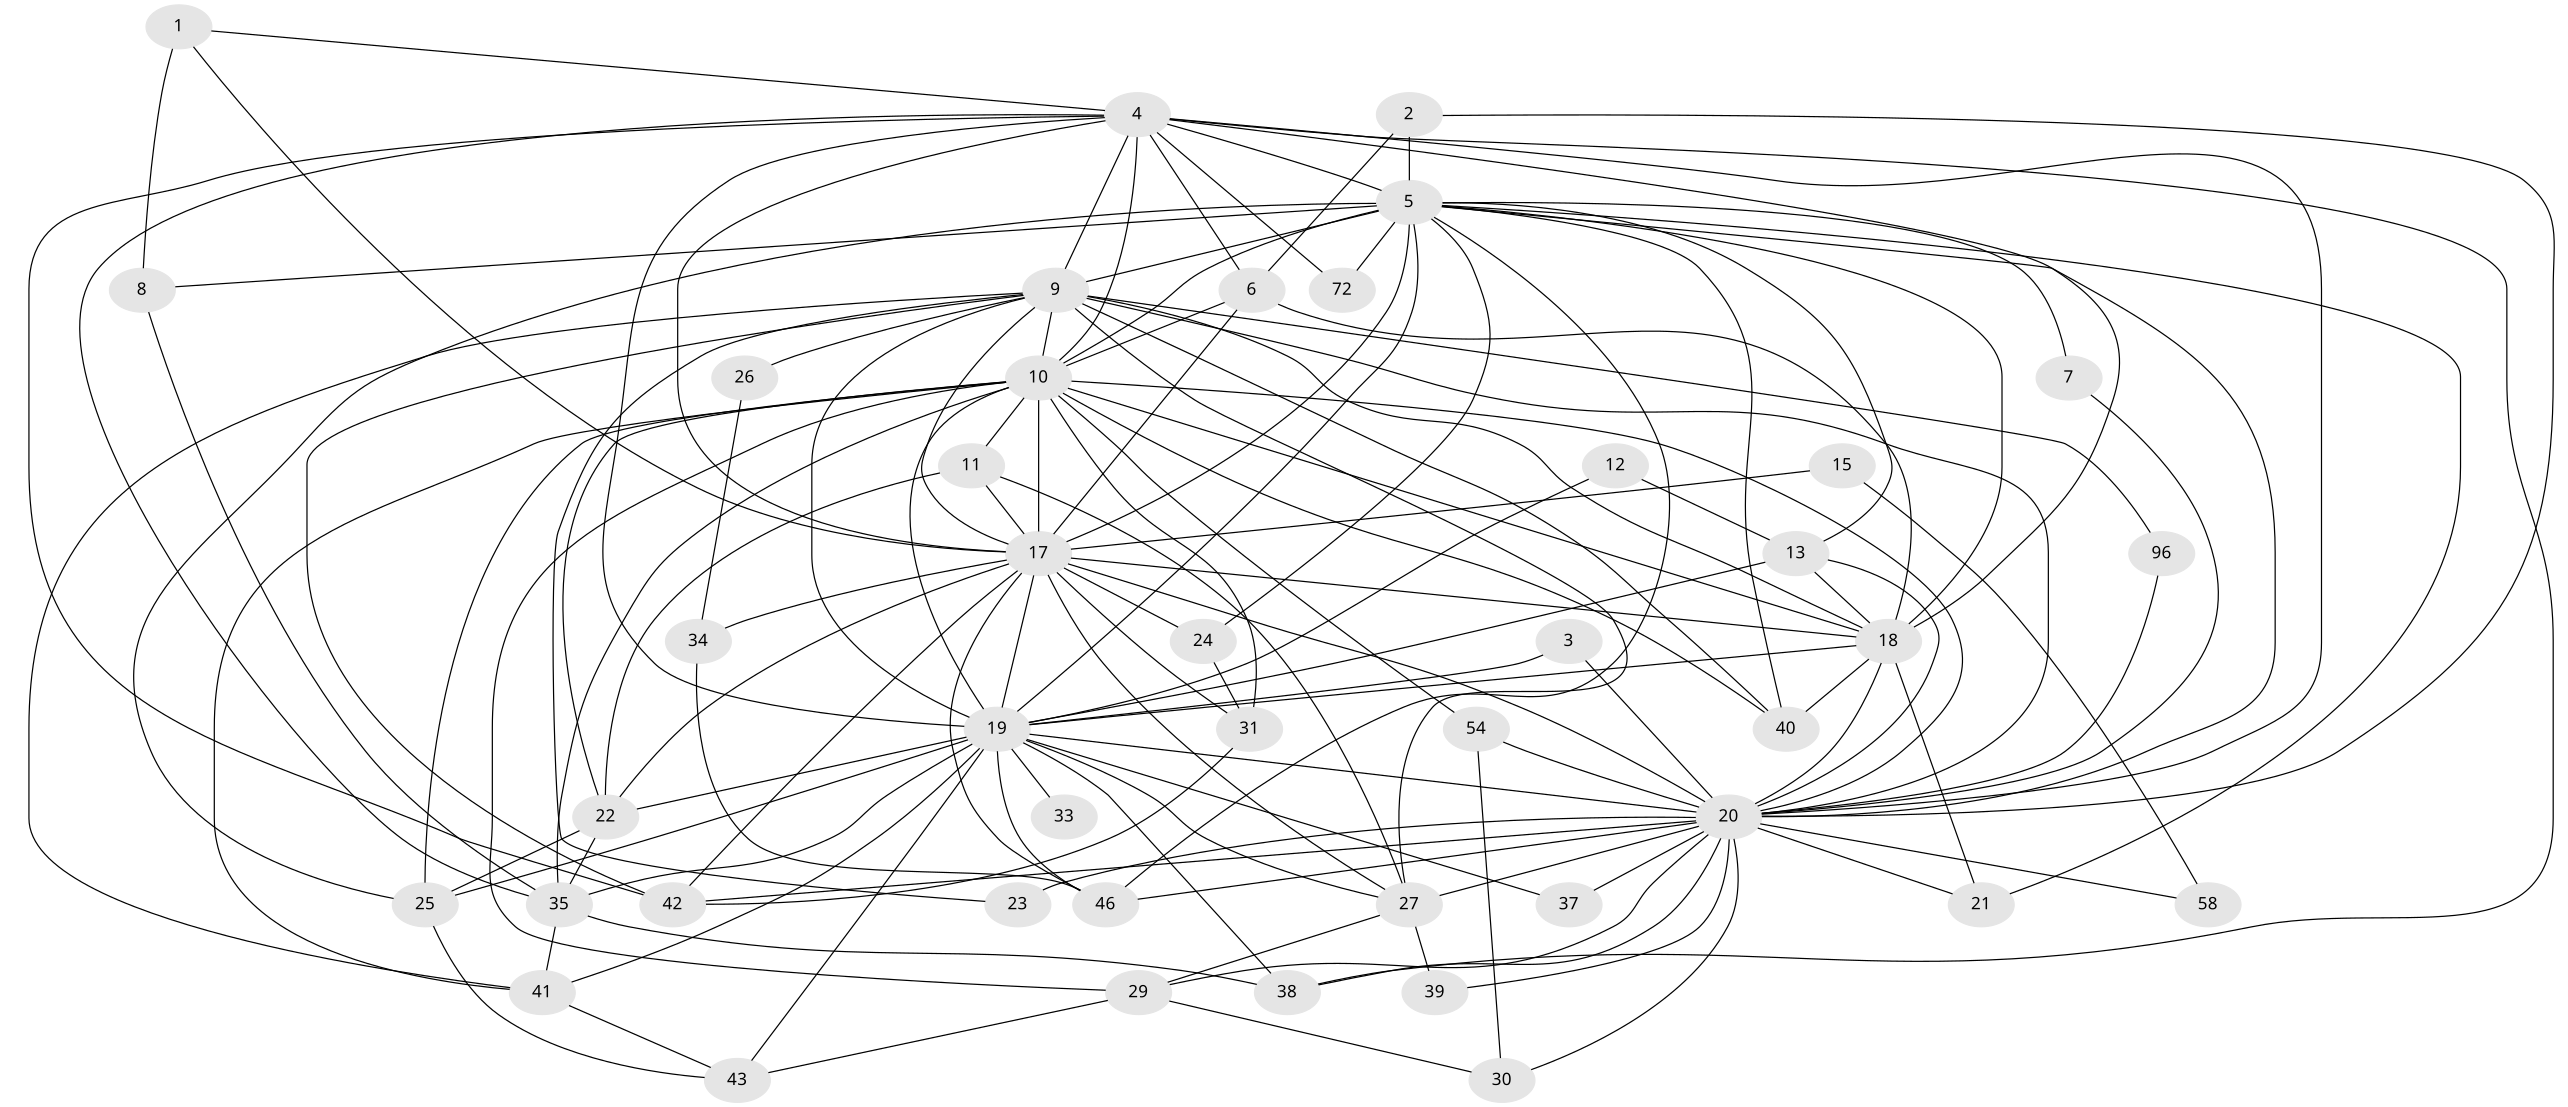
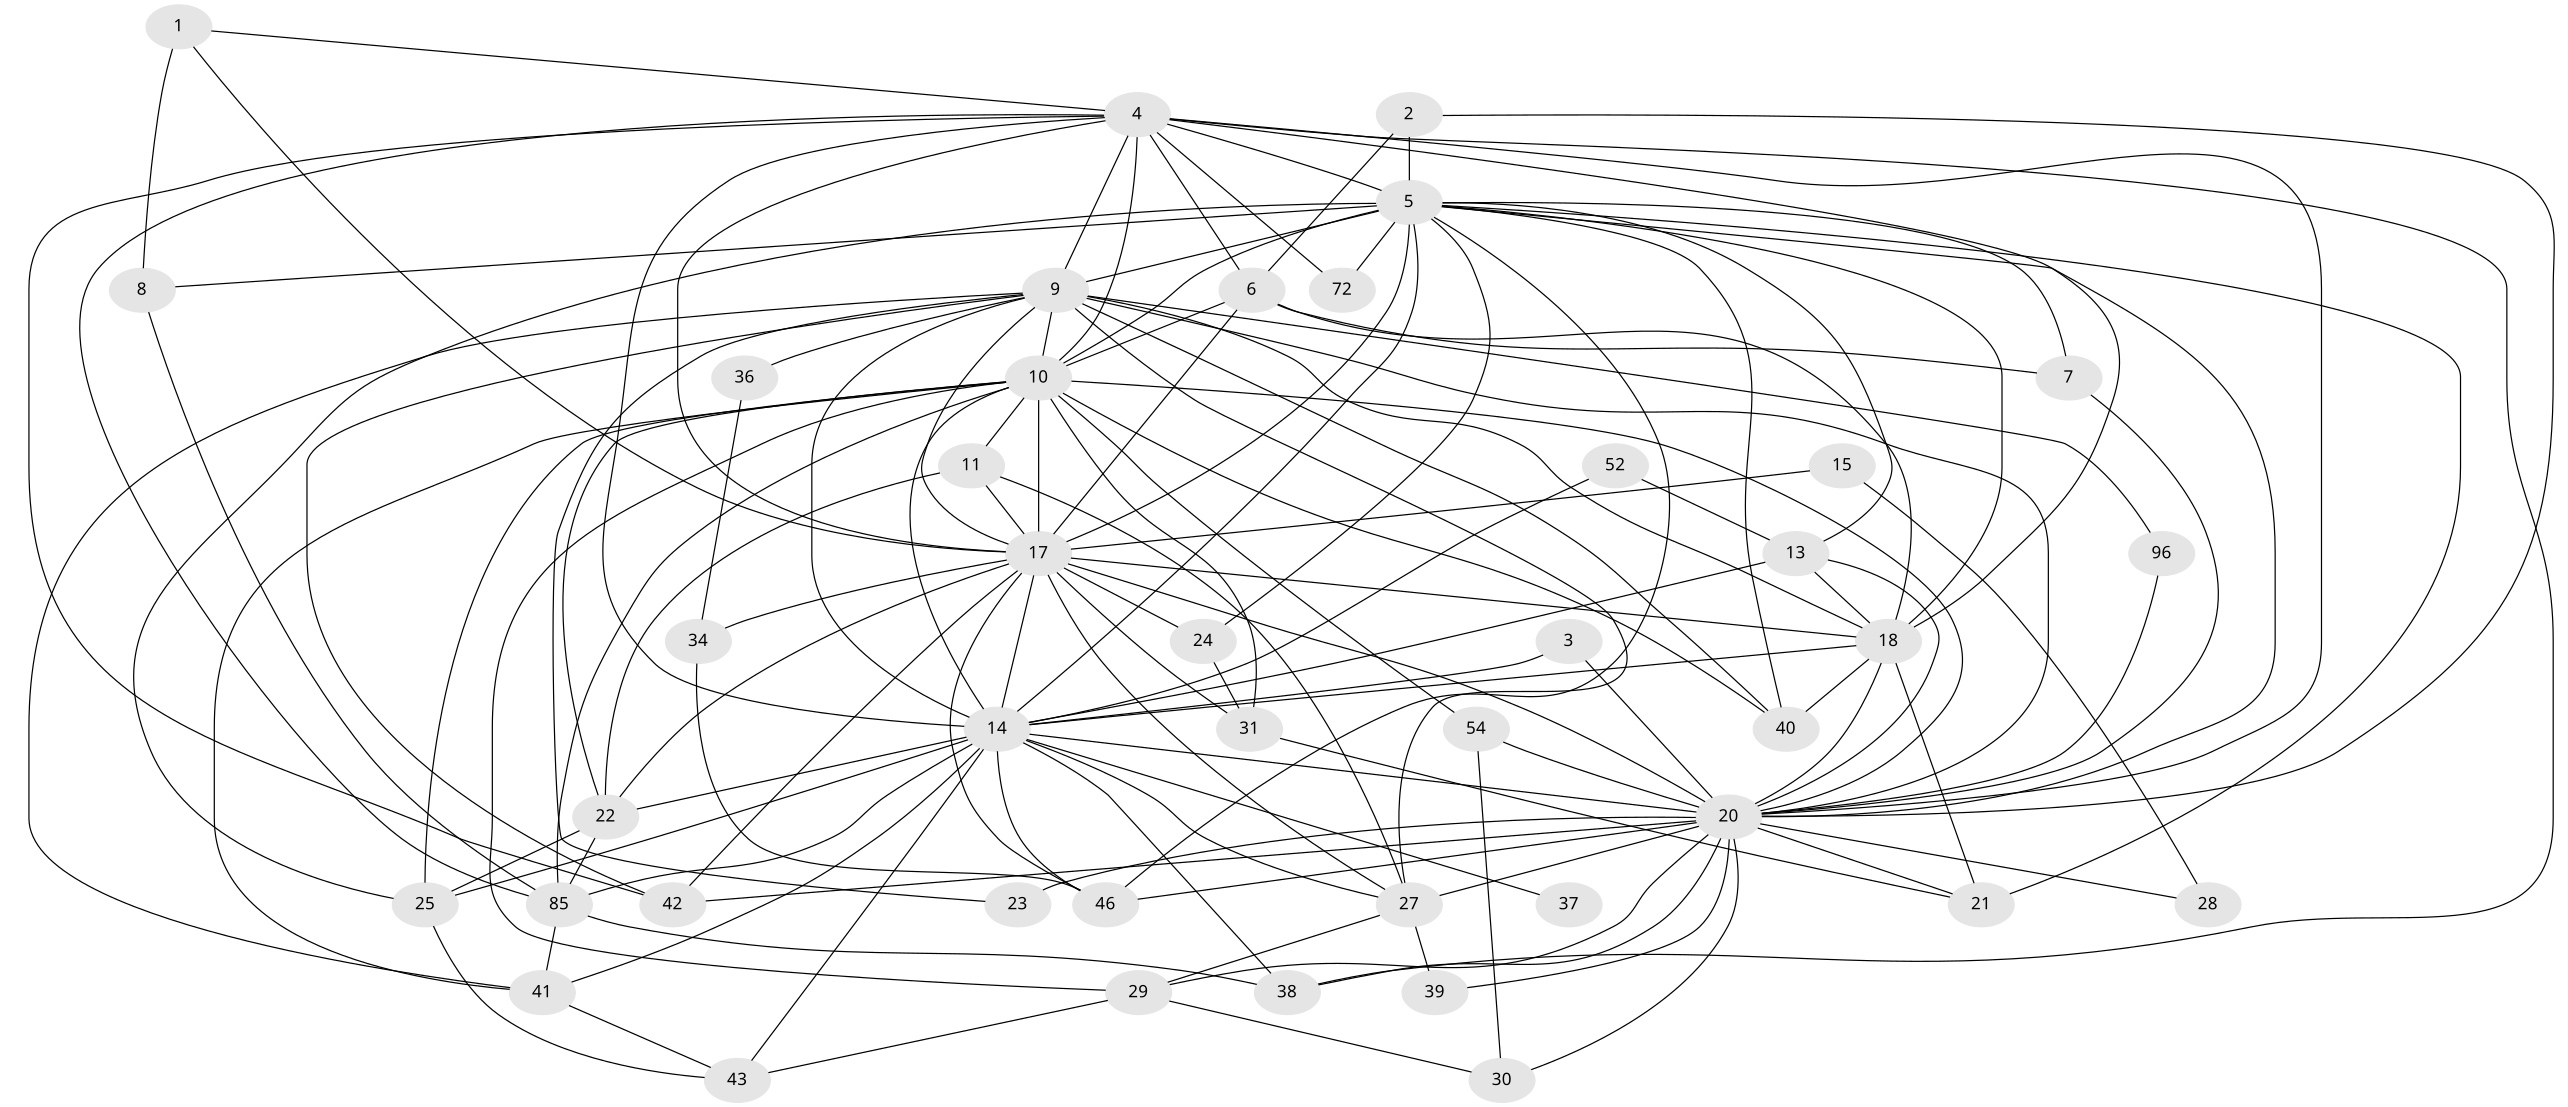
  graph {
    fontname="Noto Sans"
    node [color=gray90 fontname="Noto Sans" style=filled]
    edge [fontname="Noto Sans" weight=1.0]
    1
    4
    8
    17
    5
    6
    20
-   19
+   19 [label=14]
    9
    10
    18
    n12 [label=72]
-   35
+   35 [label=85]
    38
    42
    24
    n17 [label=46]
    27
    22
    31
    34
    2
    7
    13
    21
    25
    40
    23
    29
    30
-   28 [label=58]
+   28
    37
    39
    3
    41
-   33
    43
    n38 [label=96]
-   26
+   26 [label=36]
    11
    n41 [label=54]
-   12
+   12 [label=52]
    15
    1 -- 4
    1 -- 8
    1 -- 17
    4 -- 17 [weight=3.0]
    4 -- 5 [weight=2.0]
    4 -- 6
    4 -- 20 [weight=3.0]
    4 -- 19
    4 -- 9
    4 -- 10
    4 -- 18
    4 -- n12
    4 -- 35
    4 -- 38
    4 -- 42
    8 -- 35
    17 -- 20 [weight=6.0]
    17 -- 19 [weight=3.0]
    17 -- 18 [weight=3.0]
    17 -- 42
    17 -- 24
    17 -- n17
    17 -- 27
    17 -- 22
    17 -- 31
    17 -- 34
    5 -- 8
    5 -- 17 [weight=2.0]
    5 -- 20 [weight=2.0]
    5 -- 19 [weight=2.0]
    5 -- 9 [weight=3.0]
    5 -- 10
    5 -- 18
    5 -- n12 [weight=2.0]
    5 -- 24
    5 -- n17
    5 -- 7
    5 -- 13
    5 -- 21
    5 -- 25
    5 -- 40
    6 -- 17
    6 -- 10
    6 -- 18
+   6 -- 7
    20 -- 38
    20 -- 42
    20 -- n17
    20 -- 27
    20 -- 21
    20 -- 23
    20 -- 29
    20 -- 30
    20 -- 28
-   20 -- 37
    20 -- 39 [weight=2.0]
    19 -- 20 [weight=2.0]
    19 -- 35
    19 -- 38
    19 -- n17
    19 -- 27
    19 -- 22 [weight=2.0]
    19 -- 25
    19 -- 37
    19 -- 41
-   19 -- 33
    19 -- 43
    9 -- 17 [weight=4.0]
    9 -- 20 [weight=2.0]
    9 -- 19
    9 -- 10
    9 -- 18 [weight=2.0]
    9 -- 42
    9 -- 27
    9 -- 40
    9 -- 23
    9 -- 41
    9 -- n38
    9 -- 26 [weight=2.0]
    10 -- 17 [weight=3.0]
    10 -- 20 [weight=2.0]
    10 -- 19
-   10 -- 18 [weight=2.0]
    10 -- 35
    10 -- 22
    10 -- 31
    10 -- 25
    10 -- 40
    10 -- 29 [weight=2.0]
    10 -- 41 [weight=2.0]
    10 -- 11
    10 -- n41
    18 -- 20 [weight=2.0]
    18 -- 19
    18 -- 21
    18 -- 40
    35 -- 38
    35 -- 41
    24 -- 31
    27 -- 29
    27 -- 39
    22 -- 35
    22 -- 25
-   31 -- 42
+   31 -- 21
    34 -- n17
    2 -- 5
    2 -- 6
    2 -- 20
    7 -- 20
    13 -- 20
    13 -- 19
    13 -- 18
    25 -- 43
    29 -- 30
    29 -- 43
    3 -- 20
    3 -- 19
    41 -- 43
    n38 -- 20
    26 -- 34
    11 -- 17 [weight=2.0]
    11 -- 27
    11 -- 22
    n41 -- 20 [weight=2.0]
    n41 -- 30
    12 -- 19
    12 -- 13
    15 -- 17
    15 -- 28
  }
